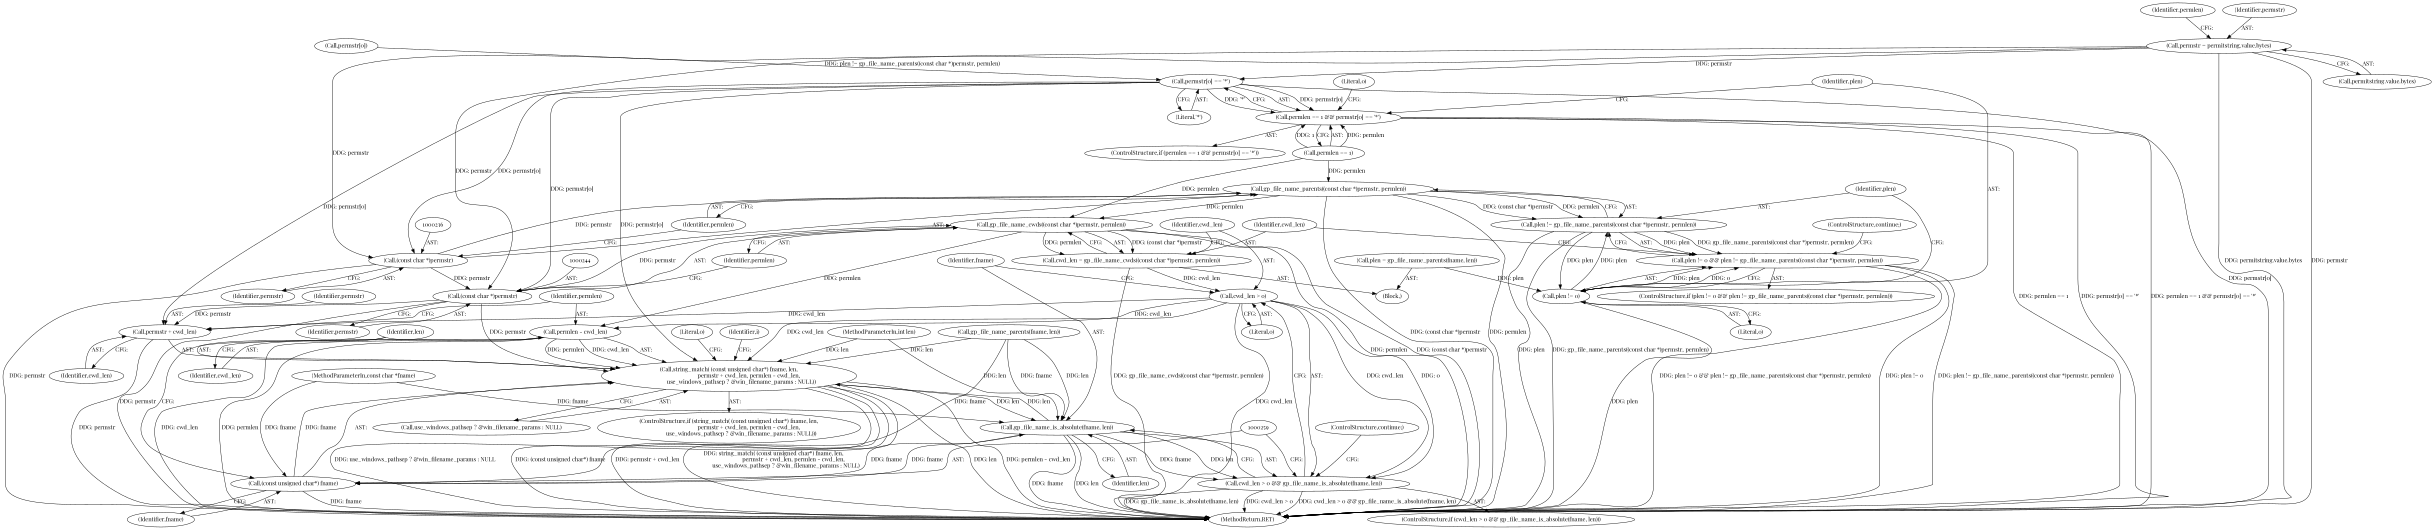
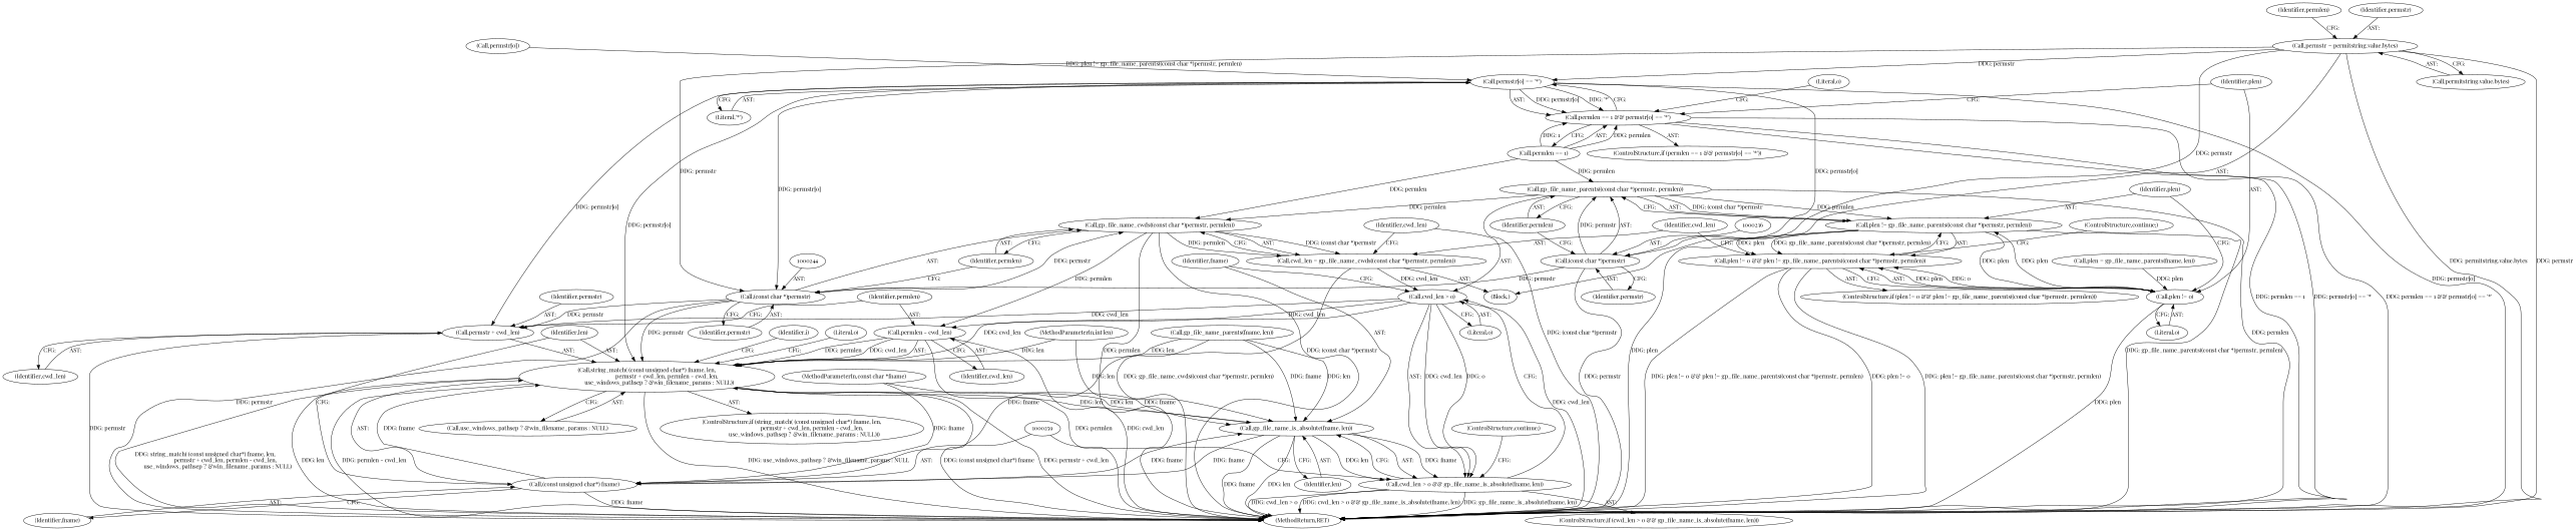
  digraph {
    fontname="Playfair Display"
    node [fontname="Playfair Display"]
    edge [fontname="Playfair Display"]
    n1 [label="(Call,permstr[0] == '*')"]
    n2 [label="(Call,permlen == 1 && permstr[0] == '*')"]
    n3 [label="(Call,(const char *)permstr)"]
    n4 [label="(Call,string_match( (const unsigned char*) fname, len,\n                          permstr + cwd_len, permlen - cwd_len,\n                use_windows_pathsep ? &win_filename_params : NULL))"]
    n5 [label="(Call,permstr + cwd_len)"]
    n6 [label="(Call,(const char *)permstr)"]
    n7 [label="(Literal,'*')"]
    n8 [label="(MethodReturn,RET)"]
    n9 [label="(Call,permlen == 1)"]
    n10 [label="(ControlStructure,if (permlen == 1 && permstr[0] == '*'))"]
    n11 [label="(Call,gp_file_name_parents((const char *)permstr, permlen))"]
    n12 [label="(Identifier,permstr)"]
    n13 [label="(Call,gp_file_name_is_absolute(fname, len))"]
    n14 [label="(Call,use_windows_pathsep ? &win_filename_params : NULL)"]
    n15 [label="(ControlStructure,if (string_match( (const unsigned char*) fname, len,\n                          permstr + cwd_len, permlen - cwd_len,\n                use_windows_pathsep ? &win_filename_params : NULL)))"]
    n16 [label="(Identifier,cwd_len)"]
    n17 [label="(Call,gp_file_name_cwds((const char *)permstr, permlen))"]
    n18 [label="(Identifier,permstr)"]
    n19 [label="(Call,permstr = permitstring.value.bytes)"]
    n20 [label="(Call,permitstring.value.bytes)"]
    n21 [label="(Block,)"]
    n22 [label="(Call,plen != gp_file_name_parents((const char *)permstr, permlen))"]
    n23 [label="(Identifier,permlen)"]
    n24 [label="(Call,plen != 0)"]
    n25 [label="(Call,plen != 0 && plen != gp_file_name_parents((const char *)permstr, permlen))"]
    n26 [label="(Call,cwd_len = gp_file_name_cwds((const char *)permstr, permlen))"]
    n27 [label="(Call,permlen - cwd_len)"]
    n28 [label="(Identifier,permlen)"]
    n29 [label="(Literal,0)"]
    n30 [label="(ControlStructure,if (plen != 0 && plen != gp_file_name_parents((const char *)permstr, permlen)))"]
    n31 [label="(Call,cwd_len > 0)"]
    n32 [label="(Identifier,cwd_len)"]
    n33 [label="(Call,cwd_len > 0 && gp_file_name_is_absolute(fname, len))"]
    n34 [label="(Literal,0)"]
    n35 [label="(ControlStructure,if (cwd_len > 0 && gp_file_name_is_absolute(fname, len)))"]
    n36 [label="(Call,(const unsigned char*) fname)"]
    n37 [label="(Identifier,len)"]
    n38 [label="(Identifier,fname)"]
    n39 [label="(Call,gp_file_name_parents(fname, len))"]
    n40 [label="(Literal,0)"]
    n41 [label="(Identifier,len)"]
    n42 [label="(Identifier,i)"]
    n43 [label="(MethodParameterIn,int len)"]
    n44 [label="(Identifier,fname)"]
    n45 [label="(Identifier,permlen)"]
    n46 [label="(Literal,0)"]
    n47 [label="(Identifier,plen)"]
    n48 [label="(Call,plen = gp_file_name_parents(fname, len))"]
    n49 [label="(Identifier,cwd_len)"]
    n50 [label="(ControlStructure,continue;)"]
    n51 [label="(Identifier,permstr)"]
    n52 [label="(Identifier,cwd_len)"]
    n53 [label="(MethodParameterIn,const char *fname)"]
    n54 [label="(Call,permstr[0])"]
    n55 [label="(ControlStructure,continue;)"]
    n56 [label="(Identifier,plen)"]
    n57 [label="(Identifier,permlen)"]
    n58 [label="(Identifier,permstr)"]
    1000236
    1000259
    1000244
    n1 -> n2 [label="AST: "]
    n1 -> n2 [label="DDG: permstr[0]"]
    n1 -> n2 [label="DDG: '*'"]
    n1 -> n3 [label="DDG: permstr[0]"]
    n1 -> n4 [label="DDG: permstr[0]"]
    n1 -> n5 [label="DDG: permstr[0]"]
    n1 -> n6 [label="DDG: permstr[0]"]
    n1 -> n7 [label="CFG: "]
    n1 -> n8 [label="DDG: permstr[0]"]
    n2 -> n1 [label="CFG: "]
    n2 -> n8 [label="DDG: permlen == 1 && permstr[0] == '*'"]
    n2 -> n8 [label="DDG: permlen == 1"]
    n2 -> n8 [label="DDG: permstr[0] == '*'"]
    n2 -> n9 [label="CFG: "]
    n2 -> n10 [label="AST: "]
    n3 -> n6 [label="DDG: permstr"]
    n3 -> n8 [label="DDG: permstr"]
    n3 -> n11 [label="AST: "]
    n3 -> n11 [label="DDG: permstr"]
    n3 -> n12 [label="CFG: "]
    n4 -> n8 [label="DDG: permlen - cwd_len"]
    n4 -> n8 [label="DDG: use_windows_pathsep ? &win_filename_params : NULL"]
    n4 -> n8 [label="DDG: (const unsigned char*) fname"]
    n4 -> n8 [label="DDG: permstr + cwd_len"]
    n4 -> n8 [label="DDG: string_match( (const unsigned char*) fname, len,\n                          permstr + cwd_len, permlen - cwd_len,\n                use_windows_pathsep ? &win_filename_params : NULL)"]
    n4 -> n8 [label="DDG: len"]
    n4 -> n13 [label="DDG: len"]
    n4 -> n14 [label="CFG: "]
    n4 -> n15 [label="AST: "]
    n5 -> n4 [label="AST: "]
    n5 -> n8 [label="DDG: permstr"]
    n5 -> n16 [label="CFG: "]
    n6 -> n4 [label="DDG: permstr"]
    n6 -> n5 [label="DDG: permstr"]
    n6 -> n8 [label="DDG: permstr"]
    n6 -> n17 [label="AST: "]
    n6 -> n17 [label="DDG: permstr"]
    n6 -> n18 [label="CFG: "]
    n7 -> n1 [label="AST: "]
    n9 -> n2 [label="AST: "]
    n9 -> n2 [label="DDG: permlen"]
    n9 -> n2 [label="DDG: 1"]
    n9 -> n11 [label="DDG: permlen"]
    n9 -> n17 [label="DDG: permlen"]
    n11 -> n8 [label="DDG: (const char *)permstr"]
    n11 -> n8 [label="DDG: permlen"]
    n11 -> n17 [label="DDG: permlen"]
    n11 -> n22 [label="AST: "]
    n11 -> n22 [label="DDG: (const char *)permstr"]
    n11 -> n22 [label="DDG: permlen"]
    n11 -> n23 [label="CFG: "]
    n12 -> n3 [label="AST: "]
    n13 -> n4 [label="DDG: len"]
    n13 -> n8 [label="DDG: fname"]
    n13 -> n8 [label="DDG: len"]
    n13 -> n33 [label="AST: "]
    n13 -> n33 [label="DDG: fname"]
    n13 -> n33 [label="DDG: len"]
    n13 -> n36 [label="DDG: fname"]
    n13 -> n37 [label="CFG: "]
    n14 -> n4 [label="AST: "]
    n16 -> n5 [label="AST: "]
    n17 -> n8 [label="DDG: permlen"]
    n17 -> n8 [label="DDG: (const char *)permstr"]
    n17 -> n26 [label="AST: "]
    n17 -> n26 [label="DDG: (const char *)permstr"]
    n17 -> n26 [label="DDG: permlen"]
    n17 -> n27 [label="DDG: permlen"]
    n17 -> n28 [label="CFG: "]
    n18 -> n6 [label="AST: "]
    n19 -> n1 [label="DDG: permstr"]
    n19 -> n3 [label="DDG: permstr"]
    n19 -> n6 [label="DDG: permstr"]
    n19 -> n8 [label="DDG: permitstring.value.bytes"]
    n19 -> n8 [label="DDG: permstr"]
    n19 -> n20 [label="CFG: "]
-   n48 -> n21 [label="AST: "]
+   n19 -> n21 [label="AST: "]
    n20 -> n19 [label="AST: "]
    n22 -> n8 [label="DDG: plen"]
    n22 -> n8 [label="DDG: gp_file_name_parents((const char *)permstr, permlen)"]
    n22 -> n11 [label="CFG: "]
    n22 -> n24 [label="DDG: plen"]
    n22 -> n25 [label="AST: "]
    n22 -> n25 [label="DDG: plen"]
    n22 -> n25 [label="DDG: gp_file_name_parents((const char *)permstr, permlen)"]
    n23 -> n3 [label="CFG: "]
    n23 -> n11 [label="AST: "]
    n24 -> n8 [label="DDG: plen"]
    n24 -> n22 [label="DDG: plen"]
    n24 -> n25 [label="AST: "]
    n24 -> n25 [label="DDG: plen"]
    n24 -> n25 [label="DDG: 0"]
    n24 -> n29 [label="CFG: "]
    n25 -> n8 [label="DDG: plen != 0 && plen != gp_file_name_parents((const char *)permstr, permlen)"]
    n25 -> n8 [label="DDG: plen != 0"]
    n25 -> n8 [label="DDG: plen != gp_file_name_parents((const char *)permstr, permlen)"]
    n25 -> n22 [label="CFG: "]
    n25 -> n24 [label="CFG: "]
    n25 -> n30 [label="AST: "]
    n26 -> n8 [label="DDG: gp_file_name_cwds((const char *)permstr, permlen)"]
    n26 -> n17 [label="CFG: "]
    n26 -> n21 [label="AST: "]
    n26 -> n31 [label="DDG: cwd_len"]
    n27 -> n4 [label="AST: "]
    n27 -> n4 [label="DDG: permlen"]
    n27 -> n4 [label="DDG: cwd_len"]
    n27 -> n8 [label="DDG: cwd_len"]
    n27 -> n8 [label="DDG: permlen"]
    n27 -> n32 [label="CFG: "]
    n28 -> n6 [label="CFG: "]
    n28 -> n17 [label="AST: "]
    n29 -> n24 [label="AST: "]
    n31 -> n4 [label="DDG: cwd_len"]
    n31 -> n5 [label="DDG: cwd_len"]
    n31 -> n8 [label="DDG: cwd_len"]
    n31 -> n27 [label="DDG: cwd_len"]
    n31 -> n33 [label="AST: "]
    n31 -> n33 [label="DDG: cwd_len"]
    n31 -> n33 [label="DDG: 0"]
    n31 -> n34 [label="CFG: "]
    n32 -> n27 [label="AST: "]
    n33 -> n8 [label="DDG: cwd_len > 0 && gp_file_name_is_absolute(fname, len)"]
    n33 -> n8 [label="DDG: gp_file_name_is_absolute(fname, len)"]
    n33 -> n8 [label="DDG: cwd_len > 0"]
    n33 -> n13 [label="CFG: "]
    n33 -> n31 [label="CFG: "]
    n33 -> n35 [label="AST: "]
    n34 -> n31 [label="AST: "]
    n36 -> n4 [label="AST: "]
    n36 -> n4 [label="DDG: fname"]
    n36 -> n8 [label="DDG: fname"]
    n36 -> n13 [label="DDG: fname"]
    n36 -> n38 [label="CFG: "]
    n37 -> n13 [label="AST: "]
    n38 -> n36 [label="AST: "]
    n39 -> n4 [label="DDG: len"]
    n39 -> n13 [label="DDG: fname"]
    n39 -> n13 [label="DDG: len"]
    n39 -> n36 [label="DDG: fname"]
    n40 -> n4 [label="CFG: "]
    n41 -> n4 [label="AST: "]
    n41 -> n36 [label="CFG: "]
    n42 -> n4 [label="CFG: "]
    n43 -> n4 [label="DDG: len"]
    n43 -> n13 [label="DDG: len"]
    n44 -> n13 [label="AST: "]
    n44 -> n31 [label="CFG: "]
    n45 -> n19 [label="CFG: "]
    n46 -> n2 [label="CFG: "]
    n47 -> n22 [label="AST: "]
    n47 -> n24 [label="CFG: "]
    n48 -> n24 [label="DDG: plen"]
    n49 -> n25 [label="CFG: "]
    n49 -> n26 [label="AST: "]
    n50 -> n25 [label="CFG: "]
    n51 -> n19 [label="AST: "]
    n52 -> n26 [label="CFG: "]
    n52 -> n31 [label="AST: "]
    n53 -> n13 [label="DDG: fname"]
    n53 -> n36 [label="DDG: fname"]
    n54 -> n1 [label="DDG: plen != gp_file_name_parents((const char *)permstr, permlen)"]
    n55 -> n33 [label="CFG: "]
    n56 -> n2 [label="CFG: "]
    n56 -> n24 [label="AST: "]
    n57 -> n5 [label="CFG: "]
    n57 -> n27 [label="AST: "]
    n58 -> n5 [label="AST: "]
    1000236 -> n3 [label="AST: "]
    1000259 -> n33 [label="CFG: "]
    1000259 -> n36 [label="AST: "]
    1000244 -> n6 [label="AST: "]
  }
